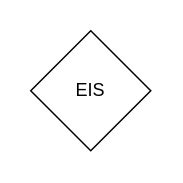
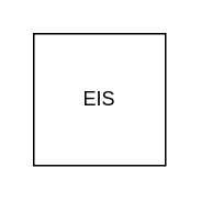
  <mxCell id="0" />
  <mxCell id="1" parent="0" />
- <mxCell id="2" value="EIS" style="rhombus;whiteSpace=wrap;html=1;aspect=fixed;" vertex="1" parent="1"><mxGeometry x="20" y="20" width="80" height="80" as="geometry" /></mxCell>
+ <mxCell id="2" value="EIS" style="whiteSpace=wrap;html=1;aspect=fixed;" vertex="1" parent="1"><mxGeometry x="20" y="20" width="80" height="80" as="geometry" /></mxCell>
